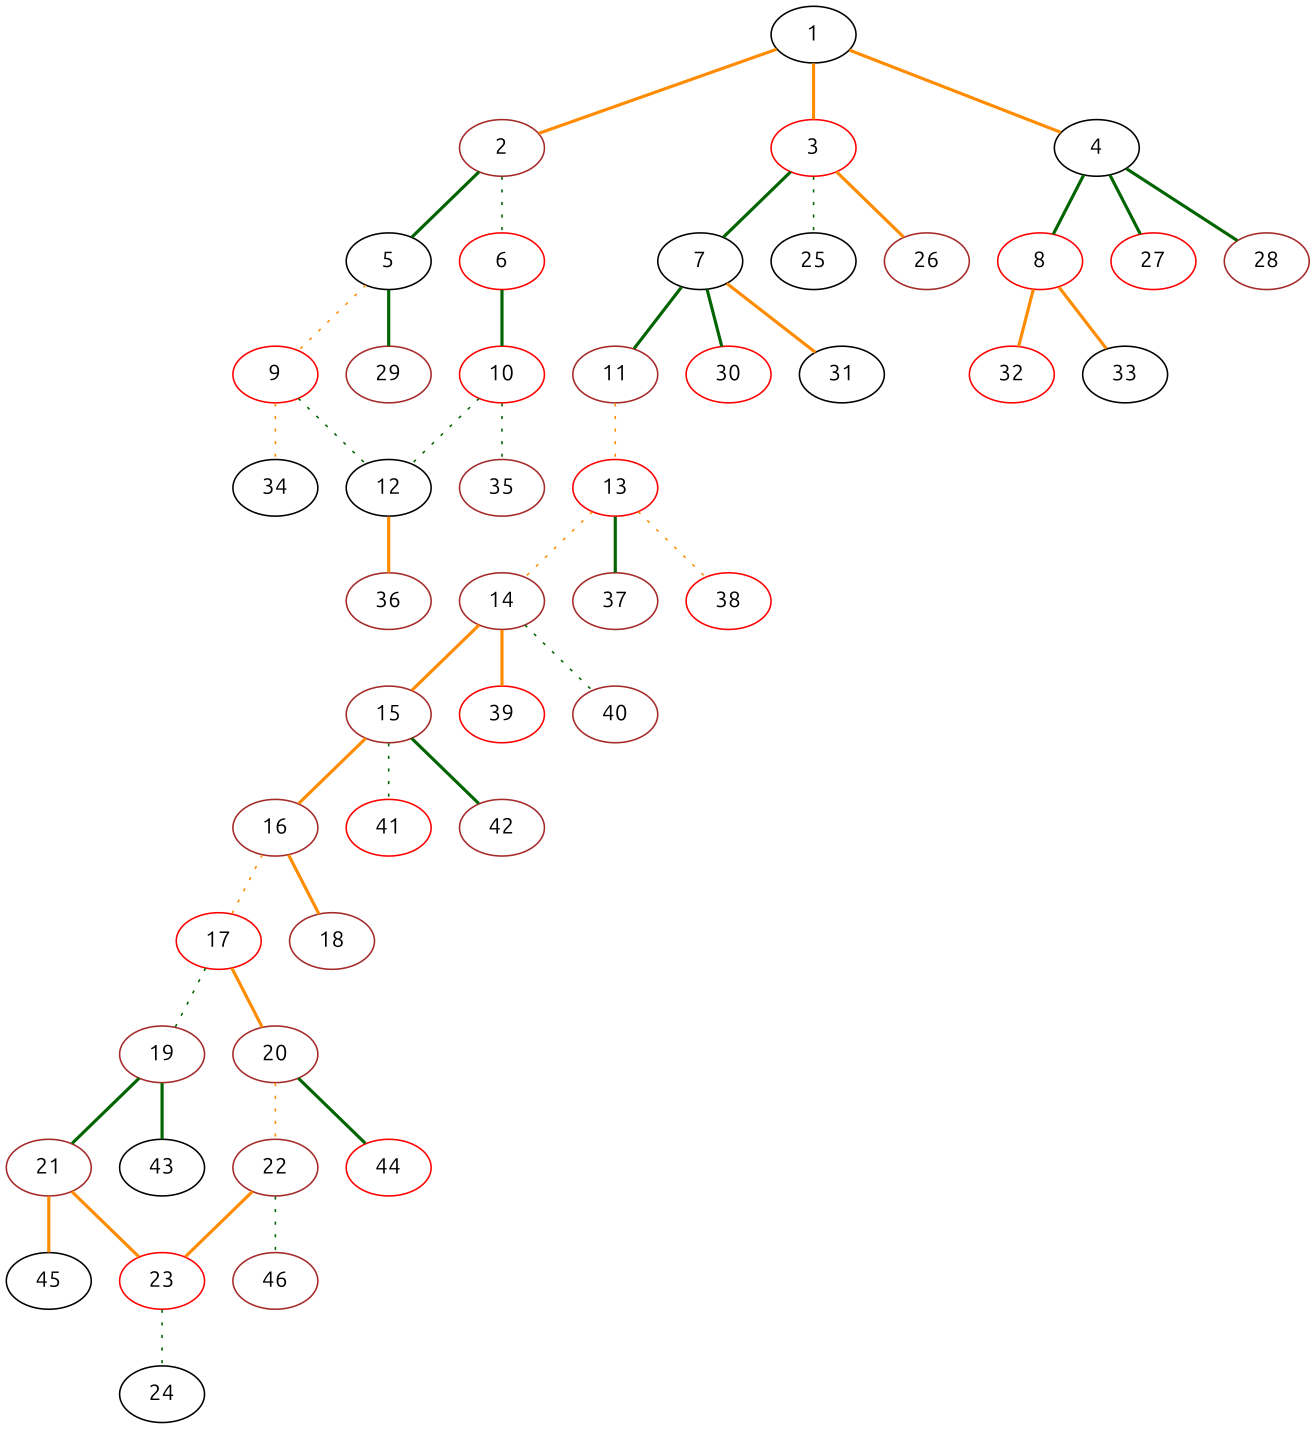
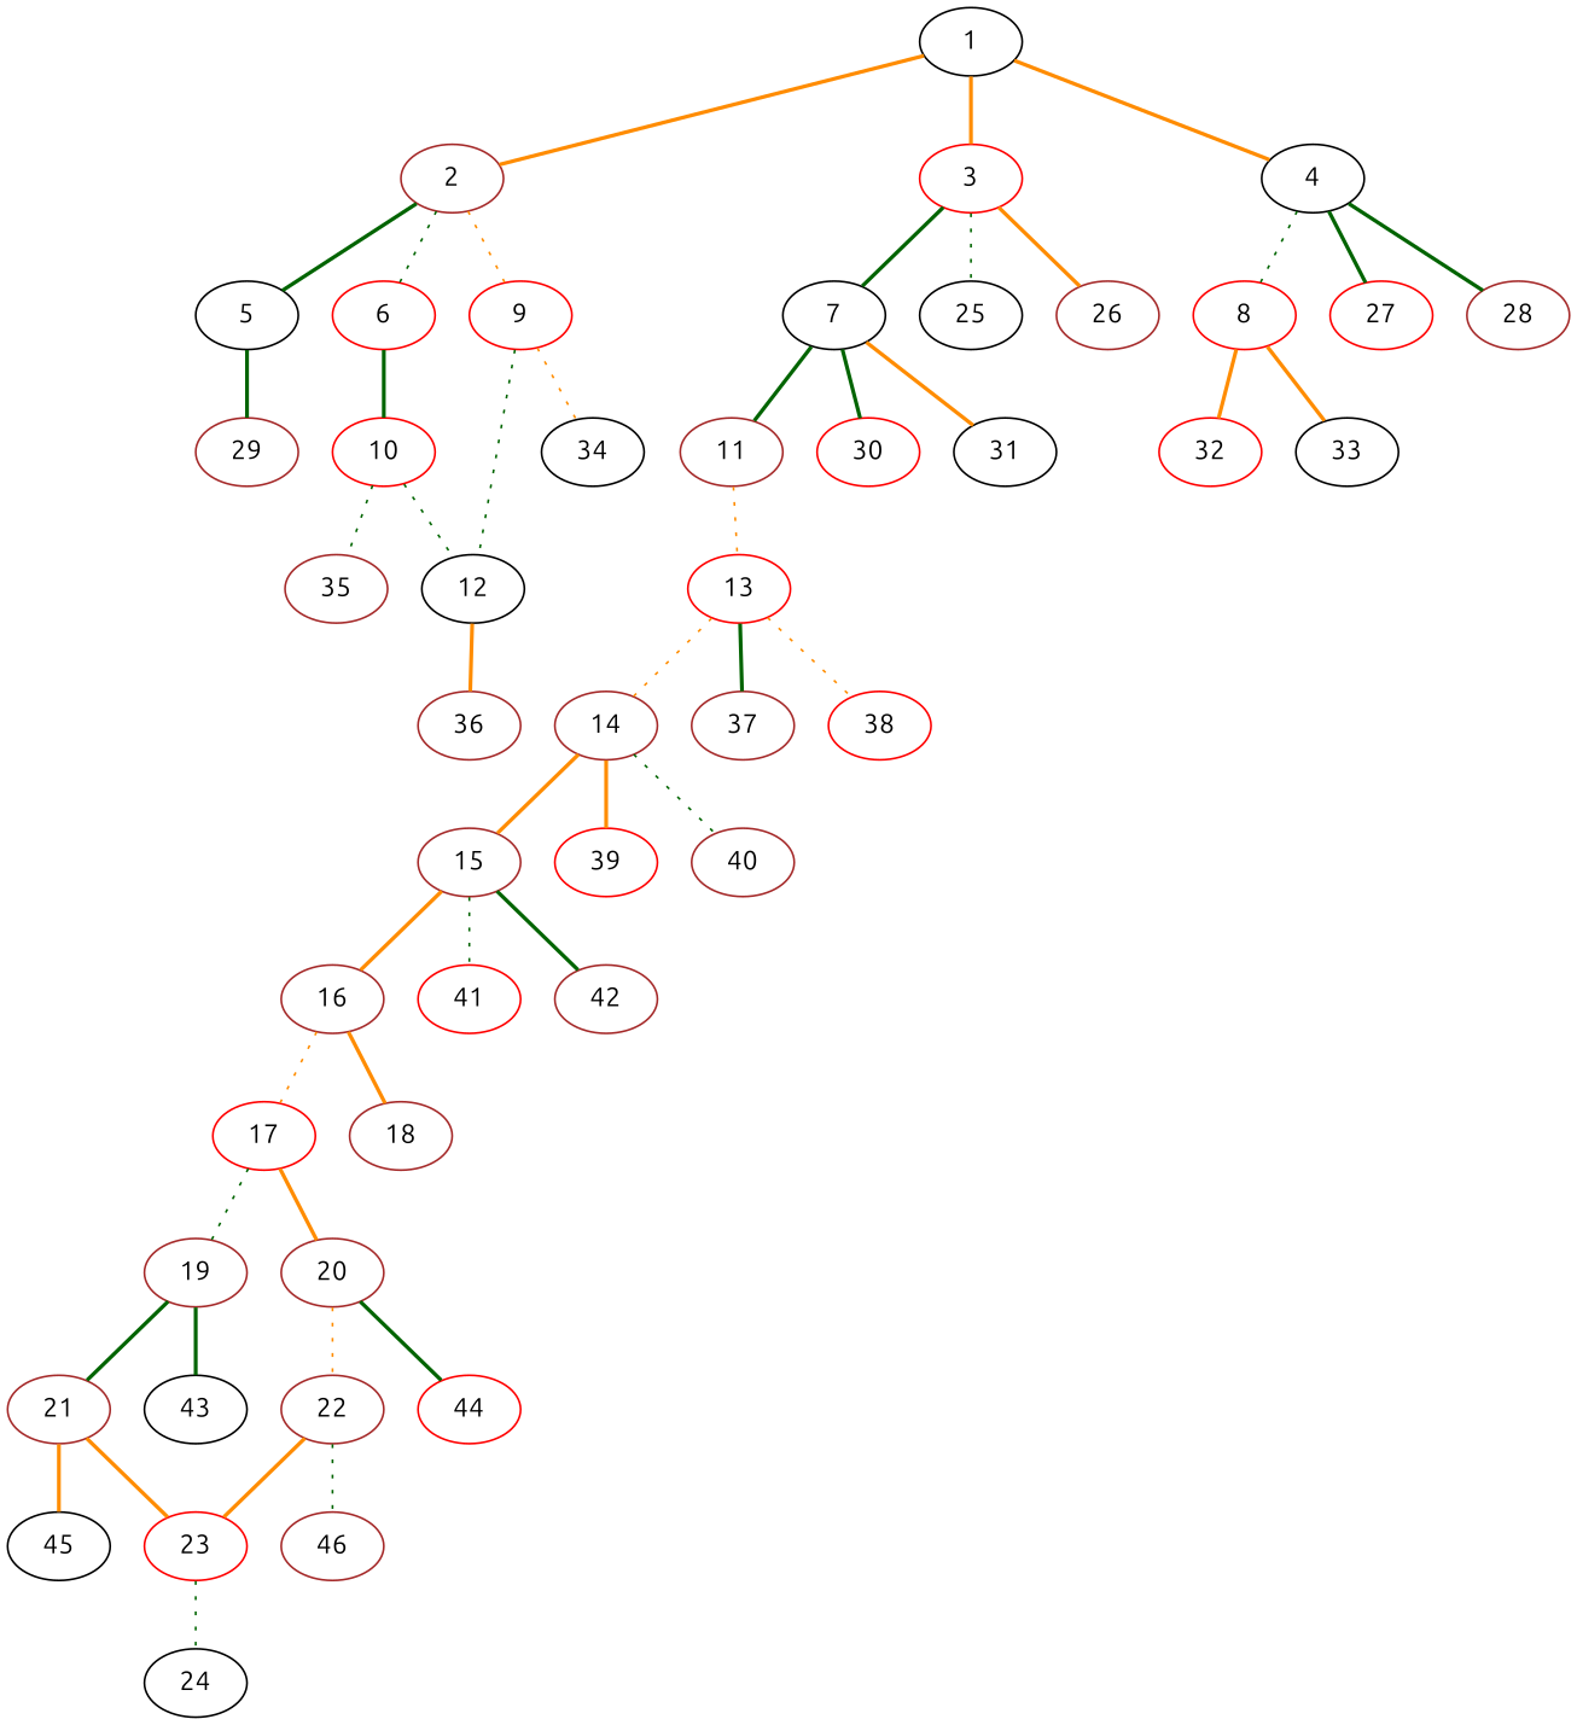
  graph {
    fontname=Ubuntu
    node [chem=H color=brown fontname=Ubuntu]
    edge [color=darkgreen fontname=Ubuntu style=bold valence=1]
    1 [chem=N color=black]
    2 [chem=C]
    3 [chem=C color=red]
    4 [chem=C color=black]
    5 [chem=C color=black]
    6 [chem=N color=red]
    7 [chem=C color=black]
    25 [color=black]
    26
    8 [chem=C color=red]
    27 [color=red]
    28
    9 [chem=C color=red]
    29
    10 [chem=C color=red]
    11 [chem=N]
    30 [color=red]
    31 [color=black]
    32 [color=red]
    33 [color=black]
    12 [chem=C color=black]
    34 [color=black]
    35
    13 [chem=C color=red]
    36
    14 [chem=C]
    37
    38 [color=red]
    15 [chem=C]
    39 [color=red]
    40
    16 [chem=C]
    41 [color=red]
    42
    17 [chem=C color=red]
    18 [chem=O]
    19 [chem=C]
    20 [chem=C]
    21 [chem=C]
    43 [color=black]
    22 [chem=C]
    44 [color=red]
    23 [chem=C color=red]
    45 [color=black]
    46
    24 [chem=F color=black]
    1 -- 2 [color=darkorange]
    1 -- 3 [color=darkorange]
    1 -- 4 [color=darkorange]
    2 -- 5 [valence=2]
    2 -- 6 [style=dotted]
    3 -- 7
    3 -- 25 [style=dotted]
    3 -- 26 [color=darkorange]
-   4 -- 8
+   4 -- 8 [style=dotted]
    4 -- 27
    4 -- 28
-   5 -- 9 [color=darkorange style=dotted]
+   2 -- 9 [color=darkorange style=dotted]
    5 -- 29
    6 -- 10 [valence=2]
    7 -- 11
    7 -- 30
    7 -- 31 [color=darkorange]
    8 -- 32 [color=darkorange]
    8 -- 33 [color=darkorange]
    9 -- 12 [style=dotted valence=2]
    9 -- 34 [color=darkorange style=dotted]
    10 -- 12 [style=dotted]
    10 -- 35 [style=dotted]
    11 -- 13 [color=darkorange style=dotted]
    12 -- 36 [color=darkorange]
    13 -- 14 [color=darkorange style=dotted]
    13 -- 37
    13 -- 38 [color=darkorange style=dotted]
    14 -- 15 [color=darkorange]
    14 -- 39 [color=darkorange]
    14 -- 40 [style=dotted]
    15 -- 16 [color=darkorange]
    15 -- 41 [style=dotted]
    15 -- 42
    16 -- 17 [color=darkorange style=dotted]
    16 -- 18 [color=darkorange valence=2]
    17 -- 19 [style=dotted]
    17 -- 20 [color=darkorange valence=2]
    19 -- 21 [valence=2]
    19 -- 43
    20 -- 22 [color=darkorange style=dotted]
    20 -- 44
    21 -- 23 [color=darkorange]
    21 -- 45 [color=darkorange]
    22 -- 23 [color=darkorange valence=2]
    22 -- 46 [style=dotted]
    23 -- 24 [style=dotted]
  }
